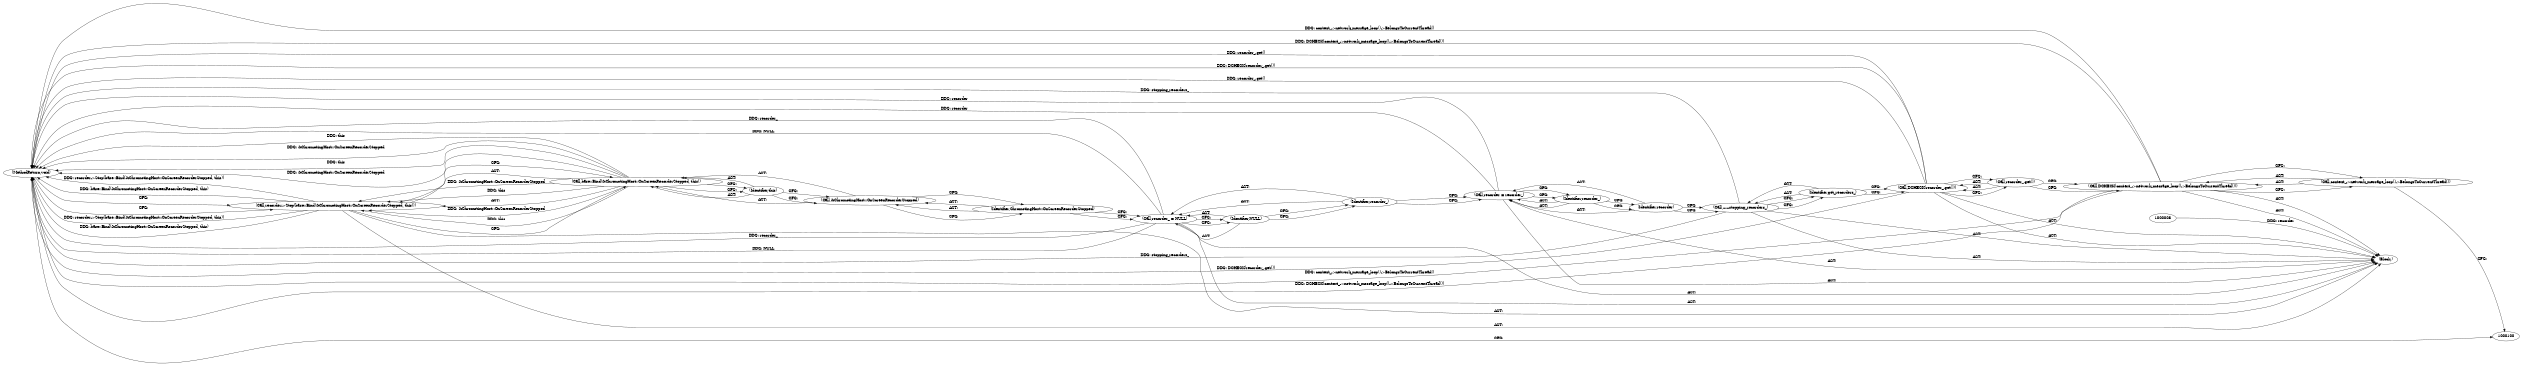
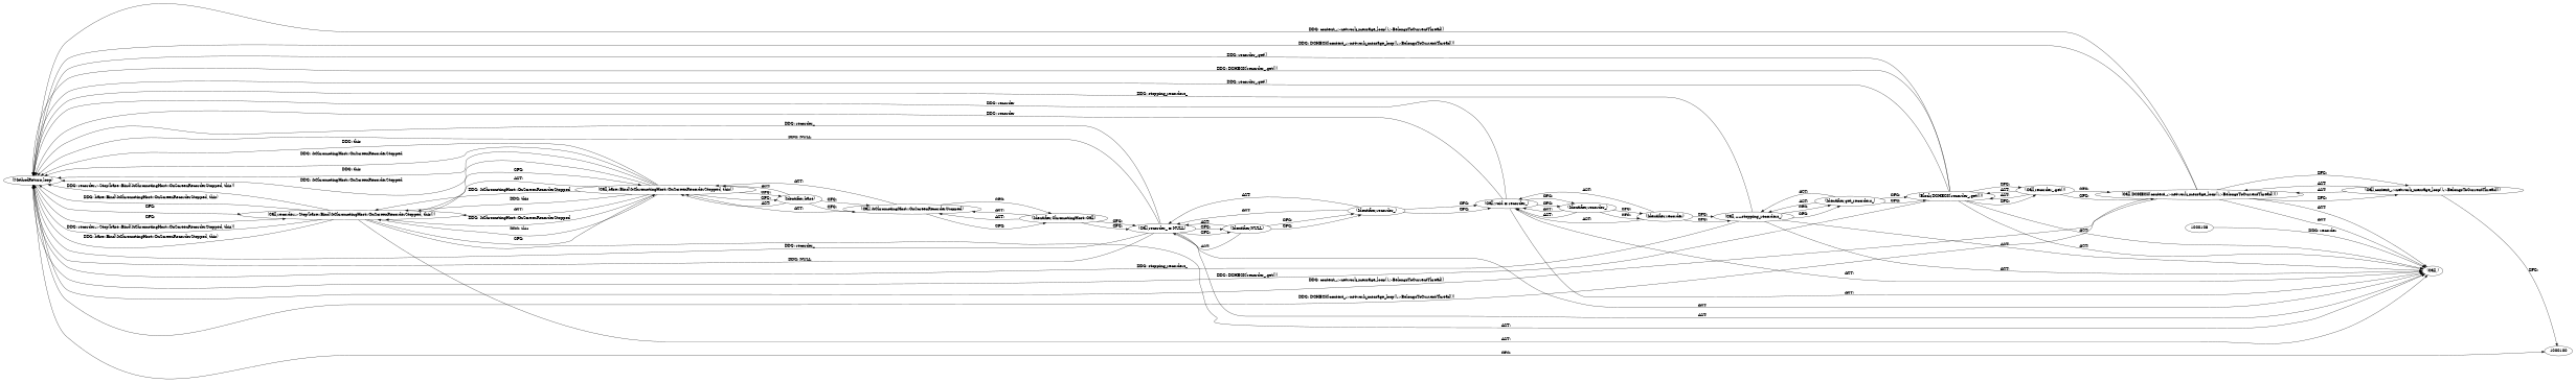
  digraph {
    rankdir=LR
-   n1 [label="(MethodReturn,void)"]
+   n1 [label="(MethodReturn,loop)"]
    n2 [label="(Call,recorder->Stop(base::Bind(&ChromotingHost::OnScreenRecorderStopped, this)))"]
    1000100
-   n4 [label="(Block,)"]
+   n4 [label="(Call,)"]
    n5 [label="(Call,base::Bind(&ChromotingHost::OnScreenRecorderStopped, this))"]
    n6 [label="(Call,DCHECK(context_->network_message_loop()->BelongsToCurrentThread()))"]
    n7 [label="(Call,context_->network_message_loop()->BelongsToCurrentThread())"]
    n8 [label="(Call,recorder_.get())"]
-   n9 [label="(Call,DCHECK(recorder_.get()))"]
+   n9 [label="(Block,DCHECK(recorder_.get()))"]
    n10 [label="(Call,++stopping_recorders_)"]
    n11 [label="(Identifier,get_recorders_)"]
-   n12 [label="(Call,recorder = recorder_)"]
+   n12 [label="(Call,void = recorder_)"]
    n13 [label="(Identifier,recorder_)"]
    n14 [label="(Identifier,recorder)"]
    n15 [label="(Identifier,NULL)"]
    n16 [label="(Call,recorder_ = NULL)"]
    n17 [label="(Identifier,recorder_)"]
-   n18 [label="(Identifier,this)"]
+   n18 [label="(Identifier,base)"]
    n19 [label="(Call,&ChromotingHost::OnScreenRecorderStopped)"]
-   n20 [label="(Identifier,ChromotingHost::OnScreenRecorderStopped)"]
-   1000108 [label=1000008]
+   n20 [label="(Identifier,ChromotingHost::Call)"]
+   1000108
    n1 -> n2 [label="CFG: "]
    n1 -> n2 [label="CFG: "]
    n1 -> 1000100 [label="CFG: "]
    n2 -> n1 [label="DDG: recorder->Stop(base::Bind(&ChromotingHost::OnScreenRecorderStopped, this))"]
    n2 -> n1 [label="DDG: base::Bind(&ChromotingHost::OnScreenRecorderStopped, this)"]
    n2 -> n1 [label="DDG: recorder->Stop(base::Bind(&ChromotingHost::OnScreenRecorderStopped, this))"]
    n2 -> n1 [label="DDG: base::Bind(&ChromotingHost::OnScreenRecorderStopped, this)"]
    n2 -> n4 [label="AST: "]
    n2 -> n4 [label="AST: "]
    n2 -> n5 [label="CFG: "]
    n2 -> n5 [label="CFG: "]
    n5 -> n1 [label="DDG: &ChromotingHost::OnScreenRecorderStopped"]
    n5 -> n1 [label="DDG: this"]
    n5 -> n1 [label="DDG: &ChromotingHost::OnScreenRecorderStopped"]
    n5 -> n1 [label="DDG: this"]
    n5 -> n2 [label="AST: "]
    n5 -> n2 [label="DDG: &ChromotingHost::OnScreenRecorderStopped"]
    n5 -> n2 [label="DDG: this"]
    n5 -> n2 [label="AST: "]
    n5 -> n2 [label="DDG: &ChromotingHost::OnScreenRecorderStopped"]
    n5 -> n2 [label="DDG: this"]
    n5 -> n18 [label="CFG: "]
    n5 -> n18 [label="CFG: "]
    n6 -> n1 [label="DDG: context_->network_message_loop()->BelongsToCurrentThread()"]
    n6 -> n1 [label="DDG: DCHECK(context_->network_message_loop()->BelongsToCurrentThread())"]
    n6 -> n1 [label="DDG: context_->network_message_loop()->BelongsToCurrentThread()"]
    n6 -> n1 [label="DDG: DCHECK(context_->network_message_loop()->BelongsToCurrentThread())"]
    n6 -> n4 [label="AST: "]
    n6 -> n4 [label="AST: "]
    n6 -> n7 [label="CFG: "]
    n6 -> n7 [label="CFG: "]
    n7 -> 1000100 [label="CFG: "]
    n7 -> n6 [label="AST: "]
    n7 -> n6 [label="AST: "]
    n8 -> n6 [label="CFG: "]
    n8 -> n6 [label="CFG: "]
    n8 -> n9 [label="AST: "]
    n8 -> n9 [label="AST: "]
    n9 -> n1 [label="DDG: DCHECK(recorder_.get())"]
    n9 -> n1 [label="DDG: recorder_.get()"]
    n9 -> n1 [label="DDG: DCHECK(recorder_.get())"]
    n9 -> n1 [label="DDG: recorder_.get()"]
    n9 -> n4 [label="AST: "]
    n9 -> n4 [label="AST: "]
    n9 -> n8 [label="CFG: "]
    n9 -> n8 [label="CFG: "]
    n10 -> n1 [label="DDG: stopping_recorders_"]
    n10 -> n1 [label="DDG: stopping_recorders_"]
    n10 -> n4 [label="AST: "]
    n10 -> n4 [label="AST: "]
    n10 -> n11 [label="CFG: "]
    n10 -> n11 [label="CFG: "]
    n11 -> n9 [label="CFG: "]
    n11 -> n9 [label="CFG: "]
    n11 -> n10 [label="AST: "]
    n11 -> n10 [label="AST: "]
    n12 -> n1 [label="DDG: recorder"]
    n12 -> n1 [label="DDG: recorder"]
    n12 -> n4 [label="AST: "]
    n12 -> n4 [label="AST: "]
    n12 -> n13 [label="CFG: "]
    n12 -> n13 [label="CFG: "]
    n13 -> n12 [label="AST: "]
    n13 -> n12 [label="AST: "]
    n13 -> n14 [label="CFG: "]
    n13 -> n14 [label="CFG: "]
    n14 -> n10 [label="CFG: "]
    n14 -> n10 [label="CFG: "]
    n14 -> n12 [label="AST: "]
    n14 -> n12 [label="AST: "]
    n15 -> n16 [label="AST: "]
    n15 -> n16 [label="AST: "]
    n15 -> n17 [label="CFG: "]
    n15 -> n17 [label="CFG: "]
    n16 -> n1 [label="DDG: NULL"]
    n16 -> n1 [label="DDG: recorder_"]
    n16 -> n1 [label="DDG: NULL"]
    n16 -> n1 [label="DDG: recorder_"]
    n16 -> n4 [label="AST: "]
    n16 -> n4 [label="AST: "]
    n16 -> n15 [label="CFG: "]
    n16 -> n15 [label="CFG: "]
    n17 -> n12 [label="CFG: "]
    n17 -> n12 [label="CFG: "]
    n17 -> n16 [label="AST: "]
    n17 -> n16 [label="AST: "]
    n18 -> n5 [label="AST: "]
    n18 -> n5 [label="AST: "]
    n18 -> n19 [label="CFG: "]
    n18 -> n19 [label="CFG: "]
    n19 -> n5 [label="AST: "]
    n19 -> n5 [label="AST: "]
    n19 -> n20 [label="CFG: "]
    n19 -> n20 [label="CFG: "]
    n20 -> n16 [label="CFG: "]
    n20 -> n16 [label="CFG: "]
    n20 -> n19 [label="AST: "]
    n20 -> n19 [label="AST: "]
    1000108 -> n4 [label="DDG: recorder"]
  }
